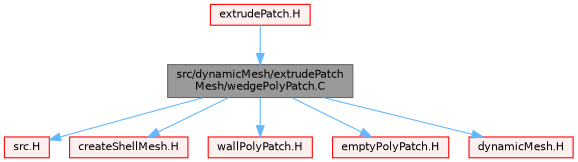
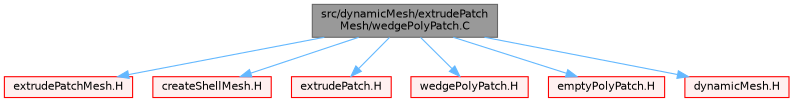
  digraph {
    node [color=red fillcolor="#FFF0F0" fontname=Helvetica fontsize=10 shape=box style=filled]
    edge [color=steelblue1 fontname=Helvetica fontsize=10 labelfontname=Helvetica labelfontsize=10 style=solid]
    n1 [color=gray40 fillcolor=grey60 fontcolor=black height=0.2 label="src/dynamicMesh/extrudePatch\lMesh/wedgePolyPatch.C" width=0.4]
-   n2 [height=0.2 label="src.H" width=0.4]
+   n2 [height=0.2 label="extrudePatchMesh.H" width=0.4]
    n3 [height=0.2 label="createShellMesh.H" width=0.4]
    n4 [height=0.2 label="extrudePatch.H" width=0.4]
-   n5 [height=0.2 label="wallPolyPatch.H" width=0.4]
+   n5 [height=0.2 label="wedgePolyPatch.H" width=0.4]
    n6 [height=0.2 label="emptyPolyPatch.H" width=0.4]
    n7 [height=0.2 label="dynamicMesh.H" width=0.4]
    n1 -> n2
    n1 -> n3
-   n4 -> n1
+   n1 -> n4
    n1 -> n5
    n1 -> n6
    n1 -> n7
  }
